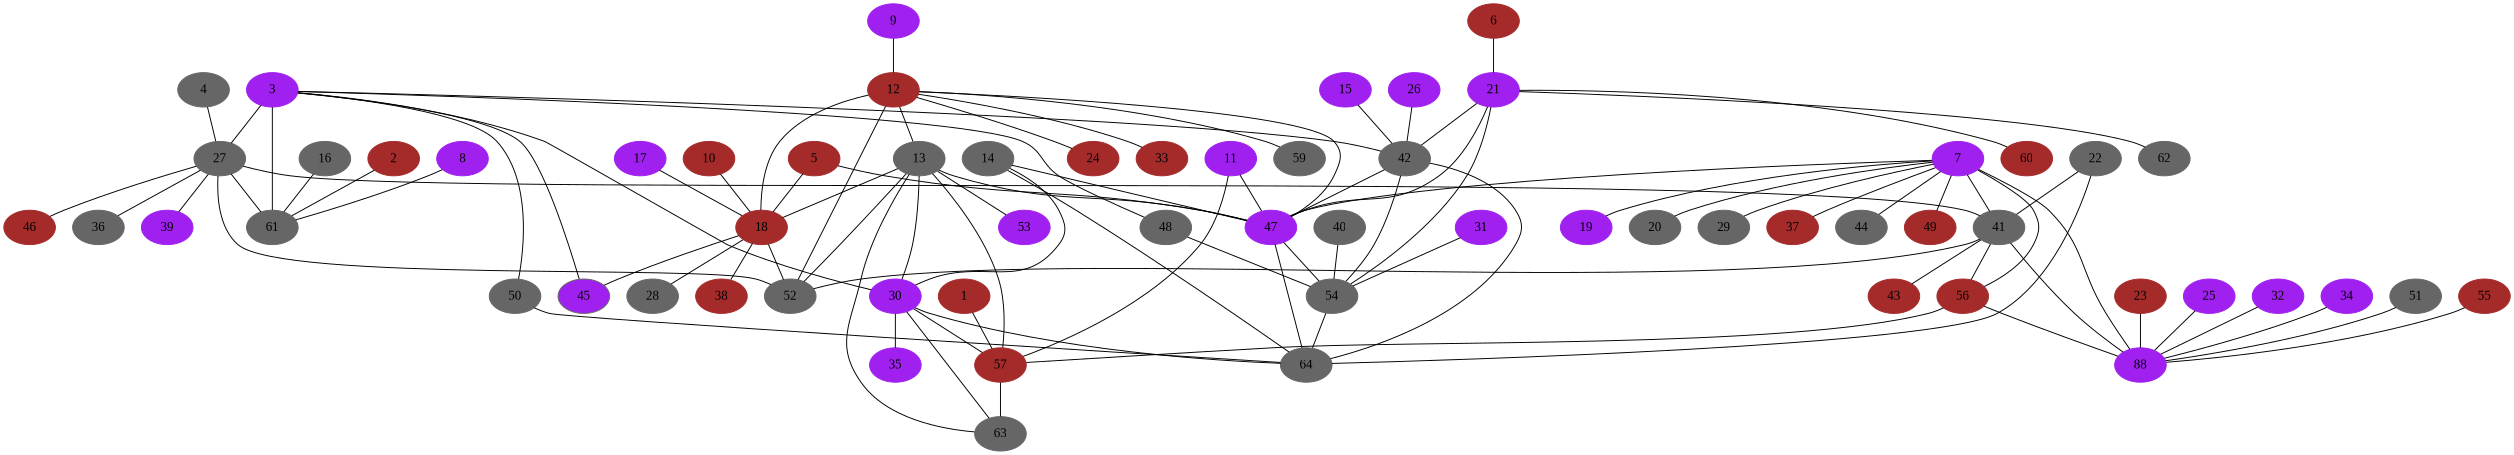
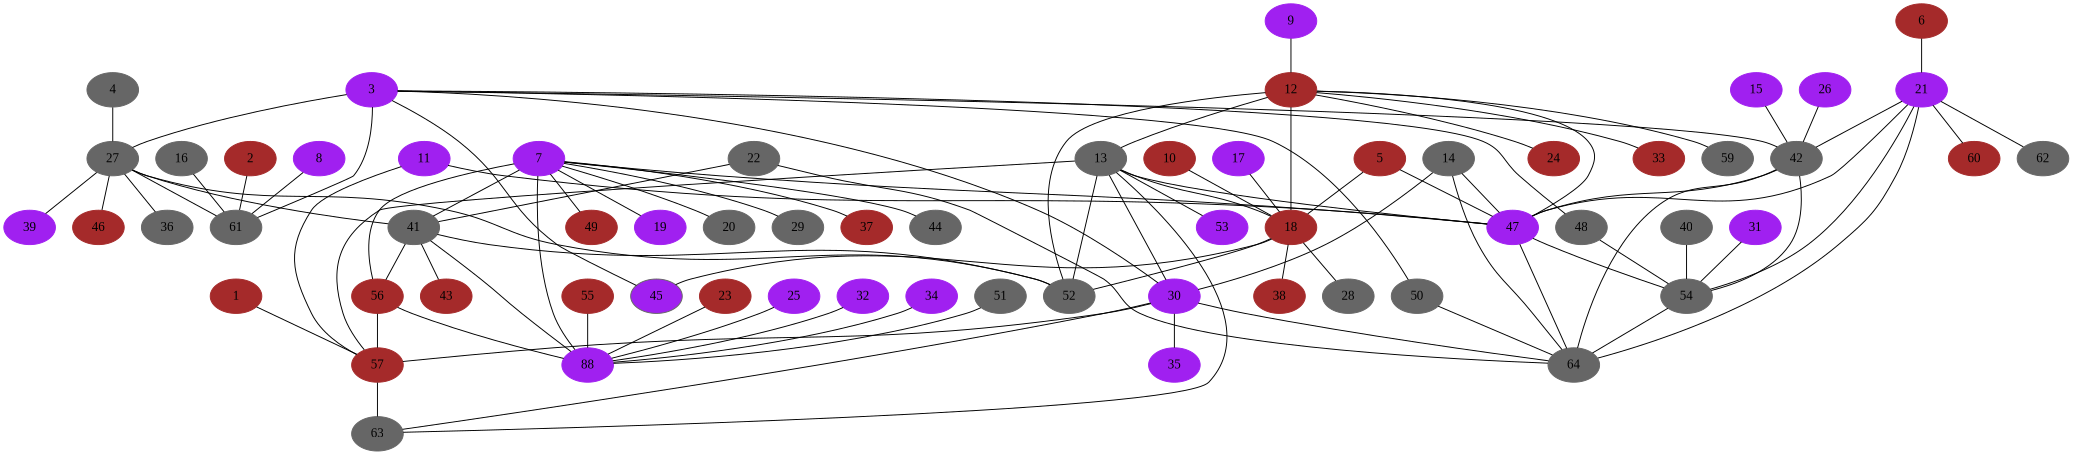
  graph {
    fontname="Liberation Serif"
    node [color=gray40 fontname="Liberation Serif" style=filled]
    edge [fontname="Liberation Serif" weight=1.0]
    1 [color=brown]
    57 [color=brown]
    63
    2 [color=brown]
    61
    3 [color=purple]
    27
    30 [color=purple]
    42
    45 [fillcolor=purple]
    48
    50
    41
    52
    36
    39 [color=purple]
    46 [color=brown]
    64
    35 [color=purple]
    47 [color=purple]
    54
    4
    5 [color=brown]
    18 [color=brown]
    28
    38 [color=brown]
    6 [color=brown]
    21 [color=purple]
    60 [color=brown]
    62
    7 [color=purple]
    19 [color=purple]
    20
    29
    37 [color=brown]
    44
    49 [color=brown]
    56 [color=brown]
    n39 [color=purple label=88]
    43 [color=brown]
    8 [color=purple]
    9 [color=purple]
    12 [color=brown]
    13
    24 [color=brown]
    33 [color=brown]
    59
    10 [color=brown]
    11 [color=purple]
    53 [color=purple]
    14
    15 [color=purple]
    16
    17 [color=purple]
    22
    23 [color=brown]
    25 [color=purple]
    26 [color=purple]
    31 [color=purple]
    32 [color=purple]
    34 [color=purple]
    40
    51
    55 [color=brown]
    1 -- 57
    57 -- 63 [weight=3.0]
    2 -- 61
    3 -- 61 [weight=4.0]
    3 -- 27 [weight=4.0]
    3 -- 30
    3 -- 42
    3 -- 45
    3 -- 48
    3 -- 50
    27 -- 61 [weight=4.0]
    27 -- 41
    27 -- 52
    27 -- 36
    27 -- 39
    27 -- 46
    30 -- 57 [weight=3.0]
    30 -- 63
    30 -- 64
    30 -- 35
    42 -- 64 [weight=2.0]
    42 -- 47
    42 -- 54
    48 -- 54
    50 -- 64
    41 -- 52
    41 -- 56
    41 -- n39
    41 -- 43
    47 -- 64 [weight=2.0]
    47 -- 54
    54 -- 64 [weight=2.0]
    4 -- 27
    5 -- 47
    5 -- 18
    18 -- 45
    18 -- 52 [weight=2.0]
    18 -- 28
    18 -- 38
    6 -- 21
    21 -- 42
+   21 -- 64 [weight=2.0]
    21 -- 47
    21 -- 54
    21 -- 60
    21 -- 62
    7 -- 41 [weight=3.0]
    7 -- 47
    7 -- 19
    7 -- 20
    7 -- 29
    7 -- 37
    7 -- 44
    7 -- 49
    7 -- 56 [weight=3.0]
    7 -- n39 [weight=3.0]
    56 -- 57
    56 -- n39
    8 -- 61
    9 -- 12
    12 -- 52 [weight=2.0]
    12 -- 47
    12 -- 18 [weight=4.0]
    12 -- 13 [weight=2.0]
    12 -- 24
    12 -- 33
    12 -- 59
    13 -- 57 [weight=3.0]
    13 -- 63
    13 -- 30
    13 -- 52
    13 -- 47
    13 -- 18 [weight=2.0]
    13 -- 53
    10 -- 18
    11 -- 57
    11 -- 47
    14 -- 30
    14 -- 64
    14 -- 47
    15 -- 42
    16 -- 61
    17 -- 18
    22 -- 41
    22 -- 64
    23 -- n39
    25 -- n39
    26 -- 42
    31 -- 54
    32 -- n39
    34 -- n39
    40 -- 54
    51 -- n39
    55 -- n39
  }
